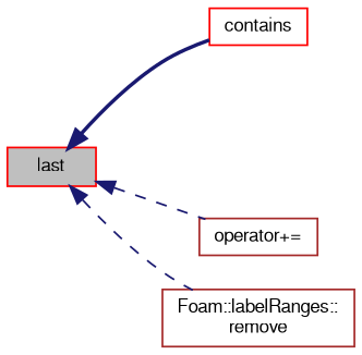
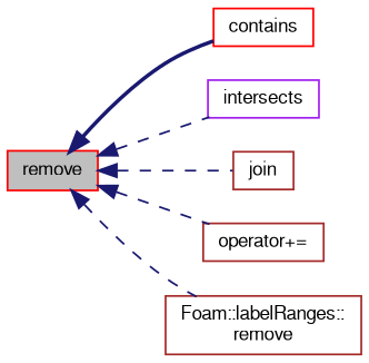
  digraph {
    rankdir=LR
    node [color=brown fontname=FreeSans fontsize=10 shape=record]
    edge [color=midnightblue dir=back fontname=FreeSans fontsize=10 labelfontname=FreeSans labelfontsize=10 style=dashed]
-   n1 [color=red fillcolor=grey75 fontcolor=black height=0.2 label=last style=filled width=0.4]
+   n1 [color=red fillcolor=grey75 fontcolor=black height=0.2 label=remove style=filled width=0.4]
    n2 [color=red height=0.2 label=contains width=0.4]
+   n3 [color=purple height=0.2 label=intersects width=0.4]
+   n4 [height=0.2 label=join width=0.4]
    n5 [height=0.2 label="operator+=" width=0.4]
    n6 [height=0.2 label="Foam::labelRanges::\lremove" width=0.4]
    n1 -> n2 [style=bold]
+   n1 -> n3
+   n1 -> n4
    n1 -> n5
    n1 -> n6
  }
